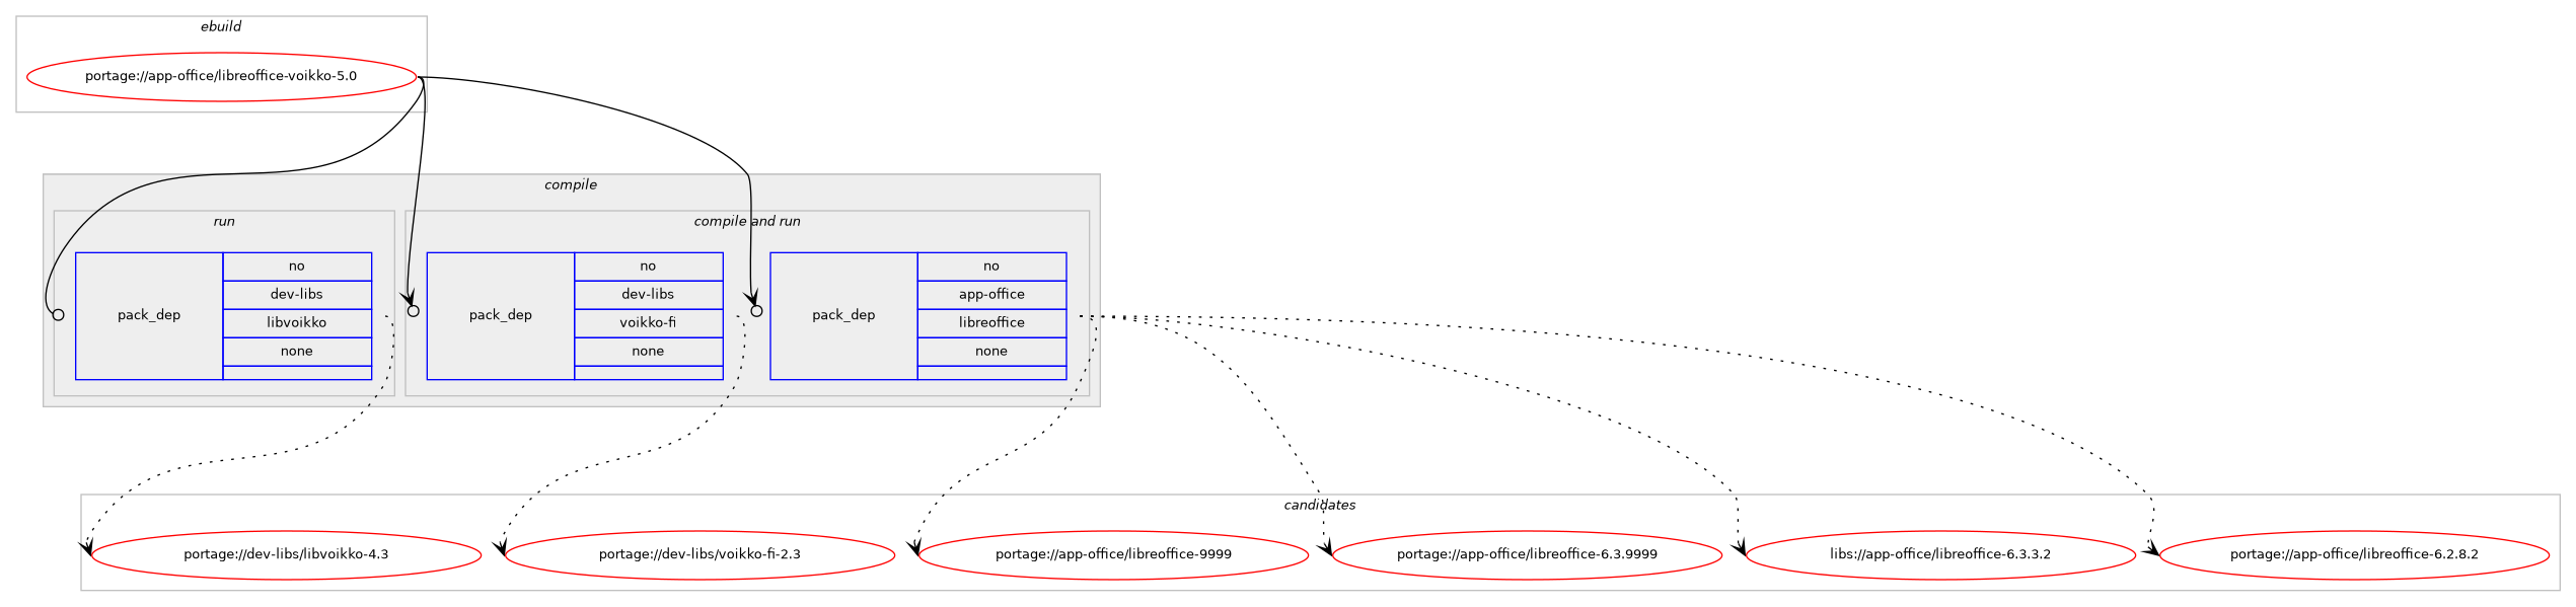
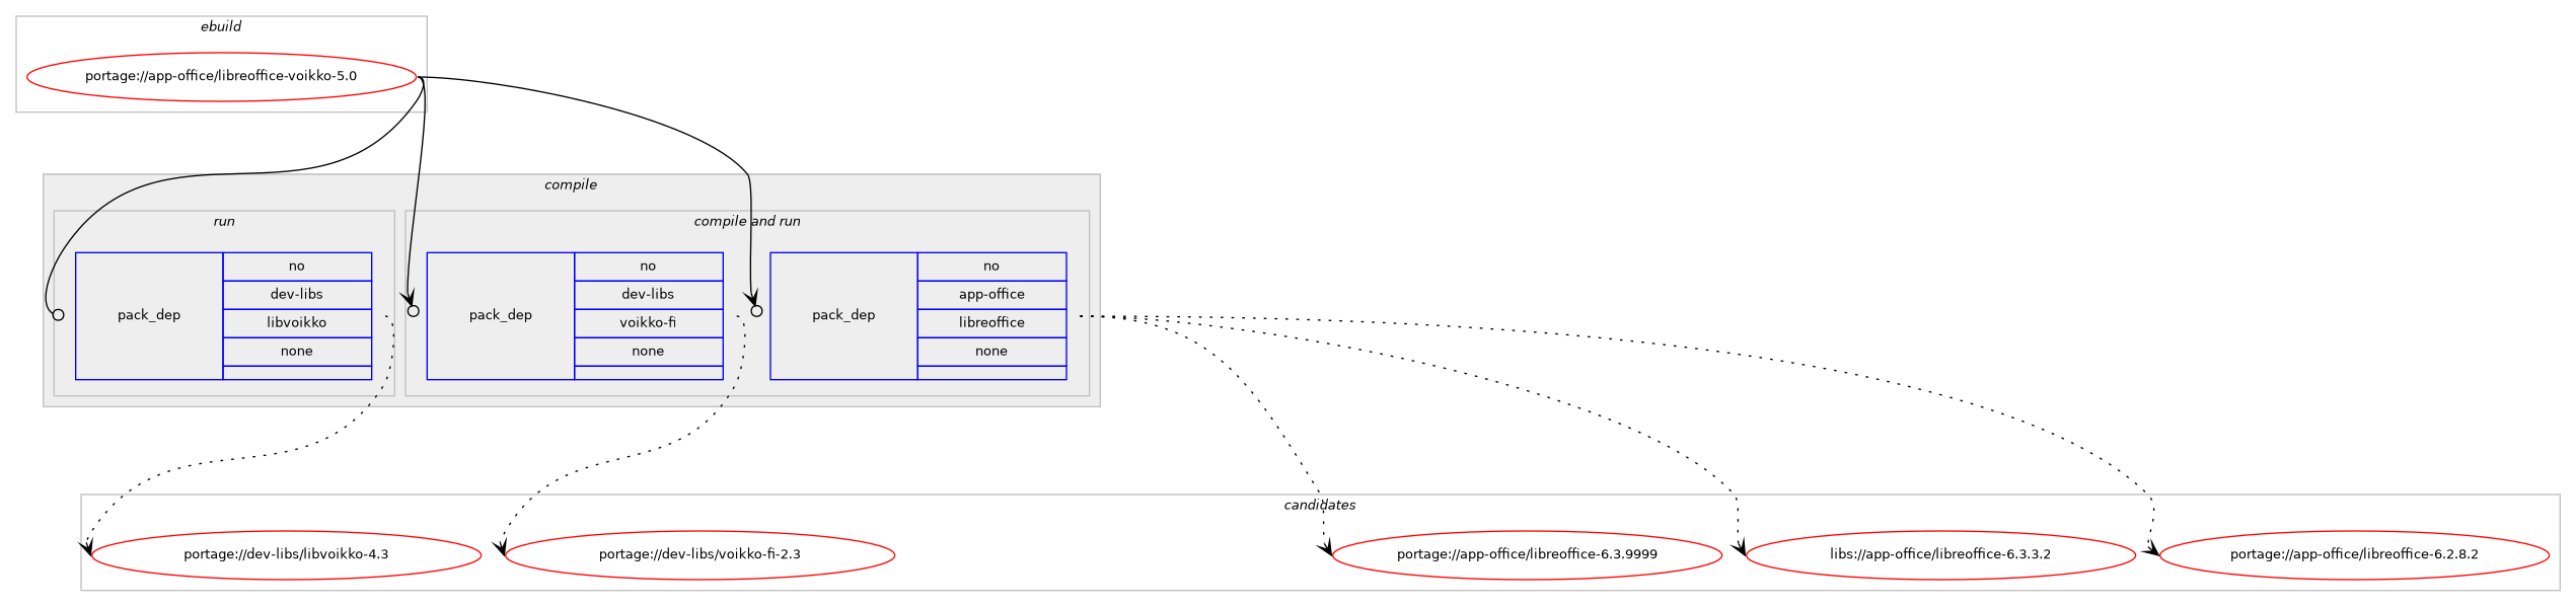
  digraph {
    compound=true
    concentrate=true
    fontname=Helvetica
    fontsize=10
    newrank=true
    rankdir=TB
    ranksep=1.5
    node [color=red fontname=Helvetica fontsize=10]
    edge [arrowhead=vee headport=w style=dotted tailport=e weight=100]
    n1 [label="portage://app-office/libreoffice-voikko-5.0" width=4]
    n2 [color=blue label=<<TABLE BORDER="0" CELLBORDER="1" CELLSPACING="0" CELLPADDING="4" WIDTH="220"><TR><TD ROWSPAN="6" CELLPADDING="30">pack_dep</TD></TR><TR><TD WIDTH="110">no</TD></TR><TR><TD>app-office</TD></TR><TR><TD>libreoffice</TD></TR><TR><TD>none</TD></TR><TR><TD></TD></TR></TABLE>> shape=none]
    n3 [color=blue label=<<TABLE BORDER="0" CELLBORDER="1" CELLSPACING="0" CELLPADDING="4" WIDTH="220"><TR><TD ROWSPAN="6" CELLPADDING="30">pack_dep</TD></TR><TR><TD WIDTH="110">no</TD></TR><TR><TD>dev-libs</TD></TR><TR><TD>voikko-fi</TD></TR><TR><TD>none</TD></TR><TR><TD></TD></TR></TABLE>> shape=none]
    n4 [color=blue label=<<TABLE BORDER="0" CELLBORDER="1" CELLSPACING="0" CELLPADDING="4" WIDTH="220"><TR><TD ROWSPAN="6" CELLPADDING="30">pack_dep</TD></TR><TR><TD WIDTH="110">no</TD></TR><TR><TD>dev-libs</TD></TR><TR><TD>libvoikko</TD></TR><TR><TD>none</TD></TR><TR><TD></TD></TR></TABLE>> shape=none]
    n5 [label="portage://app-office/libreoffice-6.2.8.2" width=4]
    n6 [label="libs://app-office/libreoffice-6.3.3.2" width=4]
    n7 [label="portage://app-office/libreoffice-6.3.9999" width=4]
-   n8 [label="portage://app-office/libreoffice-9999" width=4]
    n9 [label="portage://dev-libs/voikko-fi-2.3" width=4]
    n10 [label="portage://dev-libs/libvoikko-4.3" width=4]
    subgraph cluster_1 {
      color=gray
      label=<<i>ebuild</i>>
      rank=same
      n1
    }
    subgraph cluster_2 {
      color=gray
      label=<<i>dependencies</i>>
      subgraph cluster_3 {
        color=gray
        fillcolor="#eeeeee"
        label=<<i>compile</i>>
        style=filled
      }
      subgraph cluster_4 {
        color=gray
        fillcolor="#eeeeee"
        label=<<i>compile and run</i>>
        style=filled
        subgraph sub_5 {
          color=gray
          fillcolor="#eeeeee"
          label=<<i>compile and run</i>>
          style=filled
          n2
        }
        subgraph sub_6 {
          color=gray
          fillcolor="#eeeeee"
          label=<<i>compile and run</i>>
          style=filled
          n3
        }
      }
      subgraph cluster_7 {
        color=gray
        fillcolor="#eeeeee"
        label=<<i>run</i>>
        style=filled
        subgraph sub_8 {
          color=gray
          fillcolor="#eeeeee"
          label=<<i>run</i>>
          style=filled
          n4
        }
      }
    }
    subgraph cluster_9 {
      color=gray
      label=<<i>candidates</i>>
      rank=same
      subgraph sub_10 {
        color=black
        label=<<i>candidates</i>>
        nodesep=1
        rank=same
        n5
        n6
        n7
-       n8
      }
      subgraph sub_11 {
        color=black
        label=<<i>candidates</i>>
        nodesep=1
        rank=same
        n9
      }
      subgraph sub_12 {
        color=black
        label=<<i>candidates</i>>
        nodesep=1
        rank=same
        n10
      }
    }
    n1 -> n2 [arrowhead=odotvee style=solid weight=20]
    n1 -> n3 [arrowhead=odotvee style=solid weight=20]
    n1 -> n4 [arrowhead=odot style=solid weight=20]
    n2 -> n5
    n2 -> n6
    n2 -> n7
-   n2 -> n8
    n3 -> n9
    n4 -> n10
  }
